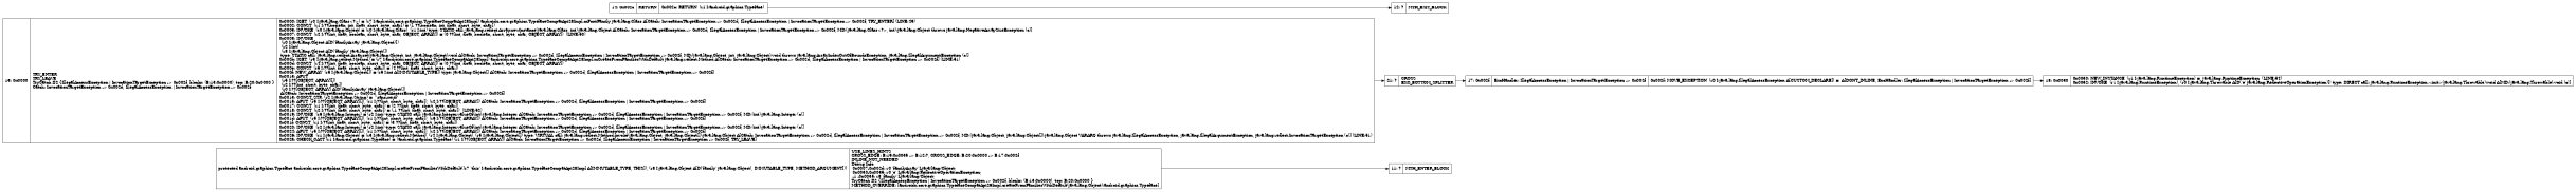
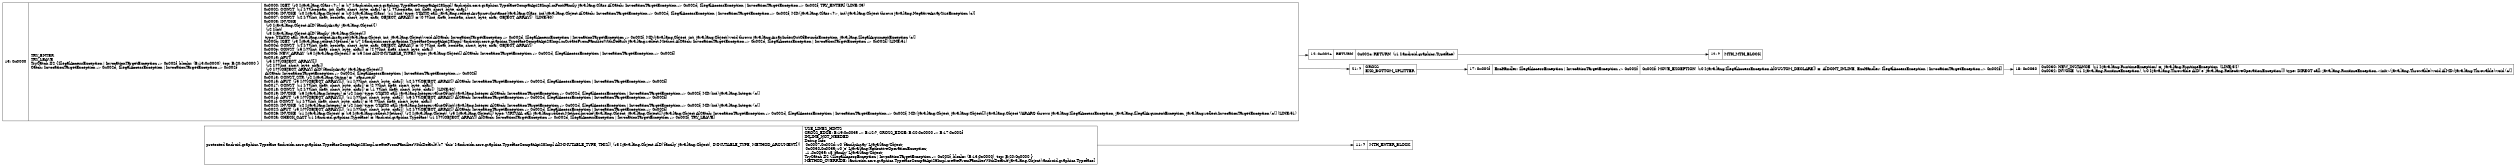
  digraph {
    rankdir=LR
    node [shape=record]
    n1 [label="{11\:\ ?|MTH_ENTER_BLOCK\l}"]
    n2 [label="{13\:\ 0x0000|TRY_ENTER\lTRY_LEAVE\lTryCatch #2 \{IllegalAccessException \| InvocationTargetException \-\> 0x002f, blocks: (B:13:0x0000), top: B:20:0x0000 \}\lCatch: InvocationTargetException \-\> 0x002d, IllegalAccessException \| InvocationTargetException \-\> 0x002f\l|0x0000: IGET  (r0 I:java.lang.Class\<?\>) = (r7 I:androidx.core.graphics.TypefaceCompatApi28Impl) androidx.core.graphics.TypefaceCompatApi28Impl.mFontFamily java.lang.Class A[Catch: InvocationTargetException \-\> 0x002d, IllegalAccessException \| InvocationTargetException \-\> 0x002f, TRY_ENTER] (LINE:49)\l0x0002: CONST  (r1 I:??[boolean, int, float, short, byte, char]) = (1 ??[boolean, int, float, short, byte, char]) \l0x0003: INVOKE  (r0 I:java.lang.Object) = (r0 I:java.lang.Class), (r1 I:int) type: STATIC call: java.lang.reflect.Array.newInstance(java.lang.Class, int):java.lang.Object A[Catch: InvocationTargetException \-\> 0x002d, IllegalAccessException \| InvocationTargetException \-\> 0x002f, MD:(java.lang.Class\<?\>, int):java.lang.Object throws java.lang.NegativeArraySizeException (c)]\l0x0007: CONST  (r2 I:??[int, float, boolean, short, byte, char, OBJECT, ARRAY]) = (0 ??[int, float, boolean, short, byte, char, OBJECT, ARRAY])  (LINE:50)\l0x0008: INVOKE  \l  (r0 I:java.lang.Object A[D('familyArray' java.lang.Object)])\l  (r2 I:int)\l  (r8 I:java.lang.Object A[D('family' java.lang.Object)])\l type: STATIC call: java.lang.reflect.Array.set(java.lang.Object, int, java.lang.Object):void A[Catch: InvocationTargetException \-\> 0x002d, IllegalAccessException \| InvocationTargetException \-\> 0x002f, MD:(java.lang.Object, int, java.lang.Object):void throws java.lang.ArrayIndexOutOfBoundsException, java.lang.IllegalArgumentException (c)]\l0x000b: IGET  (r3 I:java.lang.reflect.Method) = (r7 I:androidx.core.graphics.TypefaceCompatApi28Impl) androidx.core.graphics.TypefaceCompatApi28Impl.mCreateFromFamiliesWithDefault java.lang.reflect.Method A[Catch: InvocationTargetException \-\> 0x002d, IllegalAccessException \| InvocationTargetException \-\> 0x002f] (LINE:51)\l0x000d: CONST  (r4 I:??[int, float, boolean, short, byte, char, OBJECT, ARRAY]) = (0 ??[int, float, boolean, short, byte, char, OBJECT, ARRAY]) \l0x000e: CONST  (r5 I:??[int, float, short, byte, char]) = (4 ??[int, float, short, byte, char]) \l0x000f: NEW_ARRAY  (r5 I:java.lang.Object[]) = (r5 I:int A[IMMUTABLE_TYPE]) type: java.lang.Object[] A[Catch: InvocationTargetException \-\> 0x002d, IllegalAccessException \| InvocationTargetException \-\> 0x002f]\l0x0013: APUT  \l  (r5 I:??[OBJECT, ARRAY][])\l  (r2 I:??[int, short, byte, char])\l  (r0 I:??[OBJECT, ARRAY] A[D('familyArray' java.lang.Object)])\l A[Catch: InvocationTargetException \-\> 0x002d, IllegalAccessException \| InvocationTargetException \-\> 0x002f]\l0x0013: CONST_STR  (r2 I:java.lang.String) =  \"sans\-serif\" \l0x0015: APUT  (r5 I:??[OBJECT, ARRAY][]), (r1 I:??[int, short, byte, char]), (r2 I:??[OBJECT, ARRAY]) A[Catch: InvocationTargetException \-\> 0x002d, IllegalAccessException \| InvocationTargetException \-\> 0x002f]\l0x0017: CONST  (r1 I:??[int, float, short, byte, char]) = (2 ??[int, float, short, byte, char]) \l0x0018: CONST  (r2 I:??[int, float, short, byte, char]) = (\-1 ??[int, float, short, byte, char])  (LINE:52)\l0x0019: INVOKE  (r6 I:java.lang.Integer) = (r2 I:int) type: STATIC call: java.lang.Integer.valueOf(int):java.lang.Integer A[Catch: InvocationTargetException \-\> 0x002d, IllegalAccessException \| InvocationTargetException \-\> 0x002f, MD:(int):java.lang.Integer (c)]\l0x001d: APUT  (r5 I:??[OBJECT, ARRAY][]), (r1 I:??[int, short, byte, char]), (r6 I:??[OBJECT, ARRAY]) A[Catch: InvocationTargetException \-\> 0x002d, IllegalAccessException \| InvocationTargetException \-\> 0x002f]\l0x001f: CONST  (r1 I:??[int, float, short, byte, char]) = (3 ??[int, float, short, byte, char]) \l0x0020: INVOKE  (r2 I:java.lang.Integer) = (r2 I:int) type: STATIC call: java.lang.Integer.valueOf(int):java.lang.Integer A[Catch: InvocationTargetException \-\> 0x002d, IllegalAccessException \| InvocationTargetException \-\> 0x002f, MD:(int):java.lang.Integer (c)]\l0x0024: APUT  (r5 I:??[OBJECT, ARRAY][]), (r1 I:??[int, short, byte, char]), (r2 I:??[OBJECT, ARRAY]) A[Catch: InvocationTargetException \-\> 0x002d, IllegalAccessException \| InvocationTargetException \-\> 0x002f]\l0x0026: INVOKE  (r1 I:java.lang.Object) = (r3 I:java.lang.reflect.Method), (r4 I:java.lang.Object), (r5 I:java.lang.Object[]) type: VIRTUAL call: java.lang.reflect.Method.invoke(java.lang.Object, java.lang.Object[]):java.lang.Object A[Catch: InvocationTargetException \-\> 0x002d, IllegalAccessException \| InvocationTargetException \-\> 0x002f, MD:(java.lang.Object, java.lang.Object[]):java.lang.Object VARARG throws java.lang.IllegalAccessException, java.lang.IllegalArgumentException, java.lang.reflect.InvocationTargetException (c)] (LINE:51)\l0x002a: CHECK_CAST (r1 I:android.graphics.Typeface) = (android.graphics.Typeface) (r1 I:??[OBJECT, ARRAY]) A[Catch: InvocationTargetException \-\> 0x002d, IllegalAccessException \| InvocationTargetException \-\> 0x002f, TRY_LEAVE]\l}"]
    n3 [label="{14\:\ 0x002c|RETURN\l|0x002c: RETURN  (r1 I:android.graphics.Typeface) \l}"]
    n4 [label="{21\:\ ?|CROSS\lEXC_BOTTOM_SPLITTER\l}"]
    n5 [label="{17\:\ 0x002f|ExcHandler: IllegalAccessException \| InvocationTargetException \-\> 0x002f\l|0x002f: MOVE_EXCEPTION  (r0 I:java.lang.IllegalAccessException A[CUSTOM_DECLARE]) =  A[DONT_INLINE, ExcHandler: IllegalAccessException \| InvocationTargetException \-\> 0x002f]\l}"]
    n6 [label="{18\:\ 0x0030|0x0030: NEW_INSTANCE  (r1 I:java.lang.RuntimeException) =  java.lang.RuntimeException  (LINE:54)\l0x0032: INVOKE  (r1 I:java.lang.RuntimeException), (r0 I:java.lang.Throwable A[D('e' java.lang.ReflectiveOperationException)]) type: DIRECT call: java.lang.RuntimeException.\<init\>(java.lang.Throwable):void A[MD:(java.lang.Throwable):void (c)]\l}"]
-   n7 [label="{12\:\ ?|MTH_EXIT_BLOCK\l}"]
+   n7 [label="{12\:\ ?|MTH_MTH_BLOCK\l}"]
    n8 [label="{protected android.graphics.Typeface androidx.core.graphics.TypefaceCompatApi28Impl.createFromFamiliesWithDefault((r7 'this' I:androidx.core.graphics.TypefaceCompatApi28Impl A[IMMUTABLE_TYPE, THIS]), (r8 I:java.lang.Object A[D('family' java.lang.Object), IMMUTABLE_TYPE, METHOD_ARGUMENT]))  | USE_LINES_HINTS\lCROSS_EDGE: B:19:0x0035 \-\> B:12:?, CROSS_EDGE: B:20:0x0000 \-\> B:17:0x002f\lINLINE_NOT_NEEDED\lDebug Info:\l  0x0007\-0x002d: r0 'familyArray' Ljava\/lang\/Object;\l  0x0030\-0x0035: r0 'e' Ljava\/lang\/ReflectiveOperationException;\l  \-1 \-0x0035: r8 'family' Ljava\/lang\/Object;\lTryCatch #2 \{IllegalAccessException \| InvocationTargetException \-\> 0x002f, blocks: (B:13:0x0000), top: B:20:0x0000 \}\lMETHOD_OVERRIDE: [androidx.core.graphics.TypefaceCompatApi26Impl.createFromFamiliesWithDefault(java.lang.Object):android.graphics.Typeface]\l}"]
+   n2 -> n3
    n2 -> n4
    n3 -> n7
    n4 -> n5
    n5 -> n6
    n8 -> n1
  }
